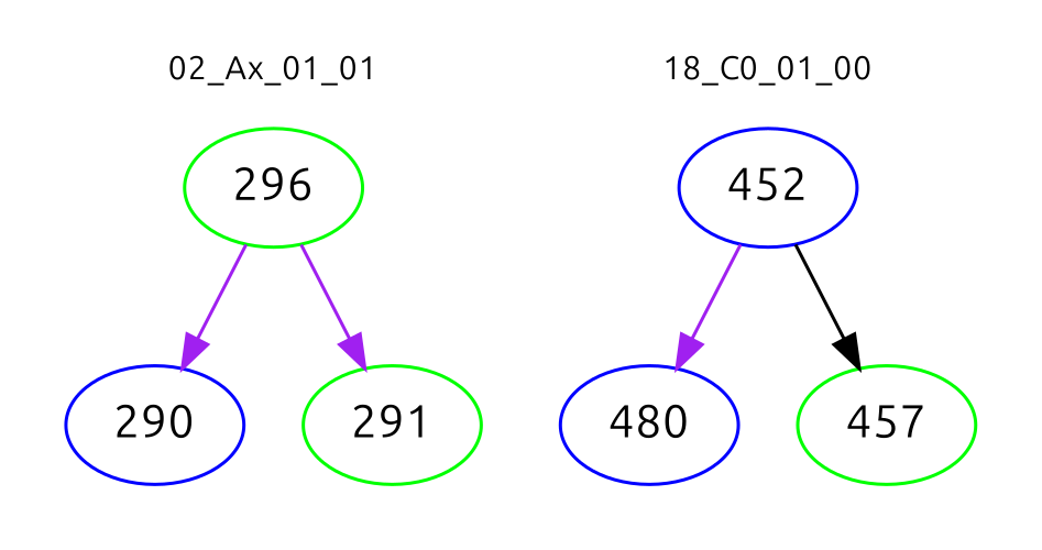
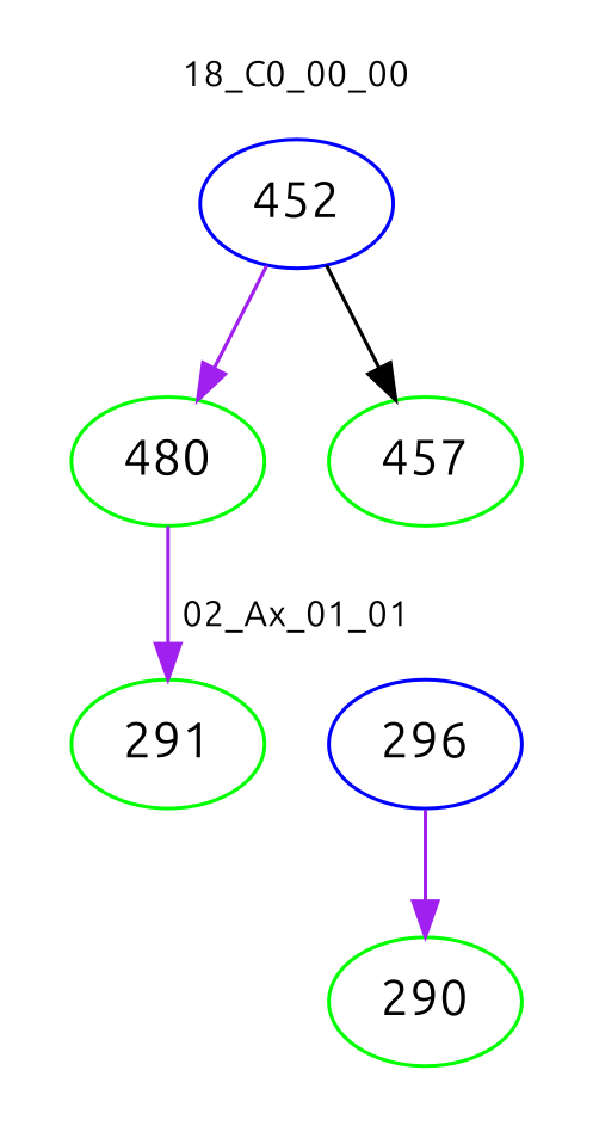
  digraph {
    fontname=Ubuntu
    node [color=blue fontname=Ubuntu]
    edge [color=purple fontname=Ubuntu]
-   n1 [color=green label=296]
-   n2 [label=290]
+   n1 [label=296]
+   n2 [color=green label=290]
    n3 [color=green label=291]
    n4 [label=452]
-   n5 [label=480]
+   n5 [color=green label=480]
    n6 [color=green label=457]
    subgraph cluster_1 {
      color=white
      fontsize=10
      label="02_Ax_01_01"
      n1
      n2
      n3
    }
    subgraph cluster_2 {
      color=white
      fontsize=10
-     label="18_C0_01_00"
+     label="18_C0_00_00"
      n4
      n5
      n6
    }
    n1 -> n2
-   n1 -> n3
+   n5 -> n3
    n4 -> n5
    n4 -> n6 [color=black]
  }
